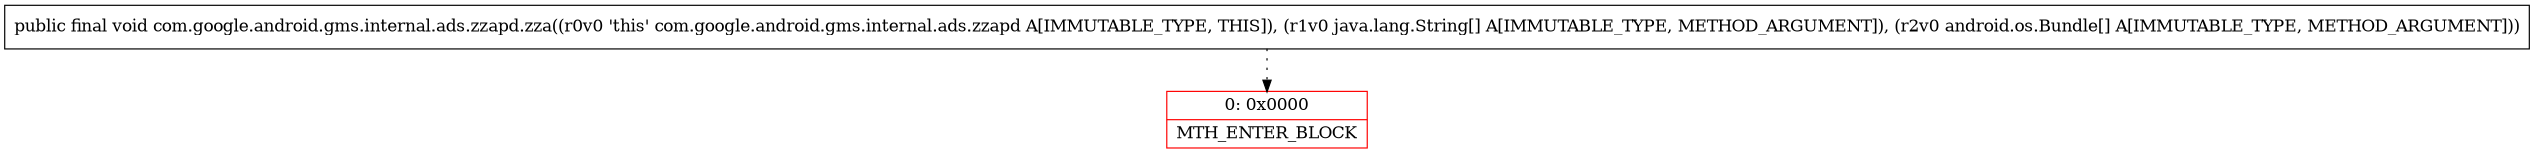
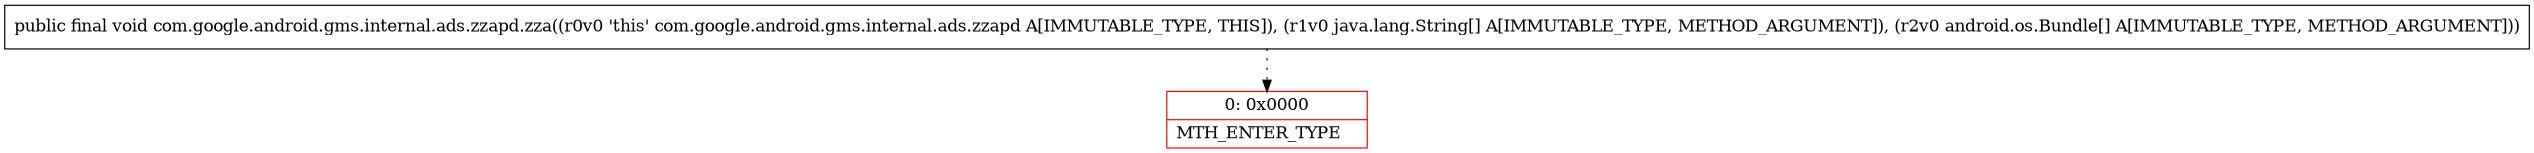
  digraph {
    node [shape=record]
-   n1 [color=red label="{0\:\ 0x0000|MTH_ENTER_BLOCK\l}"]
+   n1 [color=red label="{0\:\ 0x0000|MTH_ENTER_TYPE\l}"]
    n2 [label="{public final void com.google.android.gms.internal.ads.zzapd.zza((r0v0 'this' com.google.android.gms.internal.ads.zzapd A[IMMUTABLE_TYPE, THIS]), (r1v0 java.lang.String[] A[IMMUTABLE_TYPE, METHOD_ARGUMENT]), (r2v0 android.os.Bundle[] A[IMMUTABLE_TYPE, METHOD_ARGUMENT])) }"]
    subgraph cluster_1 {
      label="R(0)"
    }
    n2 -> n1 [style=dotted]
  }
